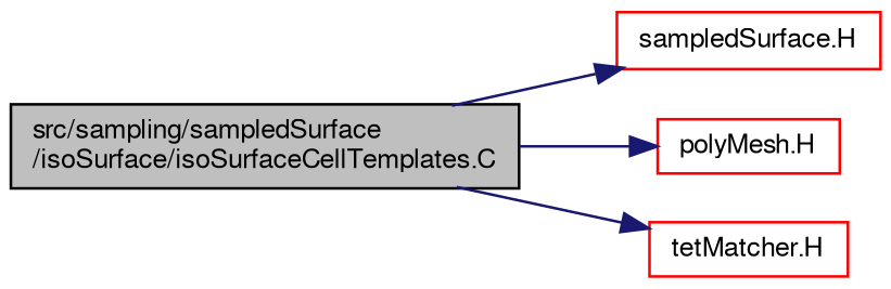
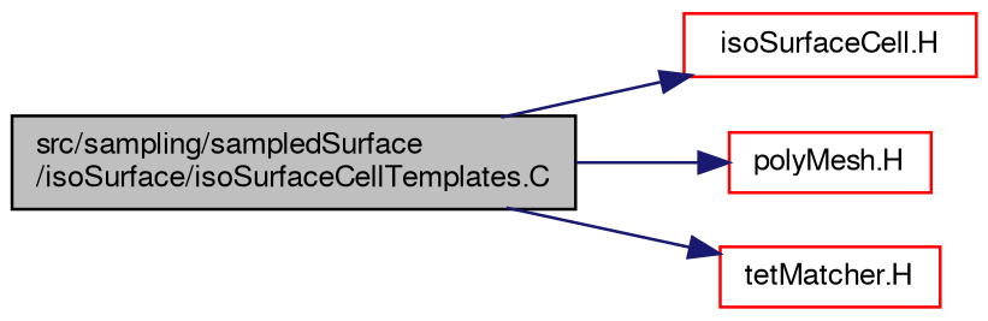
  digraph {
    rankdir=LR
    node [color=red fontname=FreeSans fontsize=10 shape=record]
    edge [color=midnightblue fontname=FreeSans fontsize=10 labelfontname=FreeSans labelfontsize=10 style=solid]
    n1 [color=black fillcolor=grey75 fontcolor=black height=0.2 label="src/sampling/sampledSurface\l/isoSurface/isoSurfaceCellTemplates.C" style=filled width=0.4]
-   n2 [height=0.2 label="sampledSurface.H" width=0.4]
+   n2 [height=0.2 label="isoSurfaceCell.H" width=0.4]
    n3 [height=0.2 label="polyMesh.H" width=0.4]
    n4 [height=0.2 label="tetMatcher.H" width=0.4]
    n1 -> n2
    n1 -> n3
    n1 -> n4
  }
